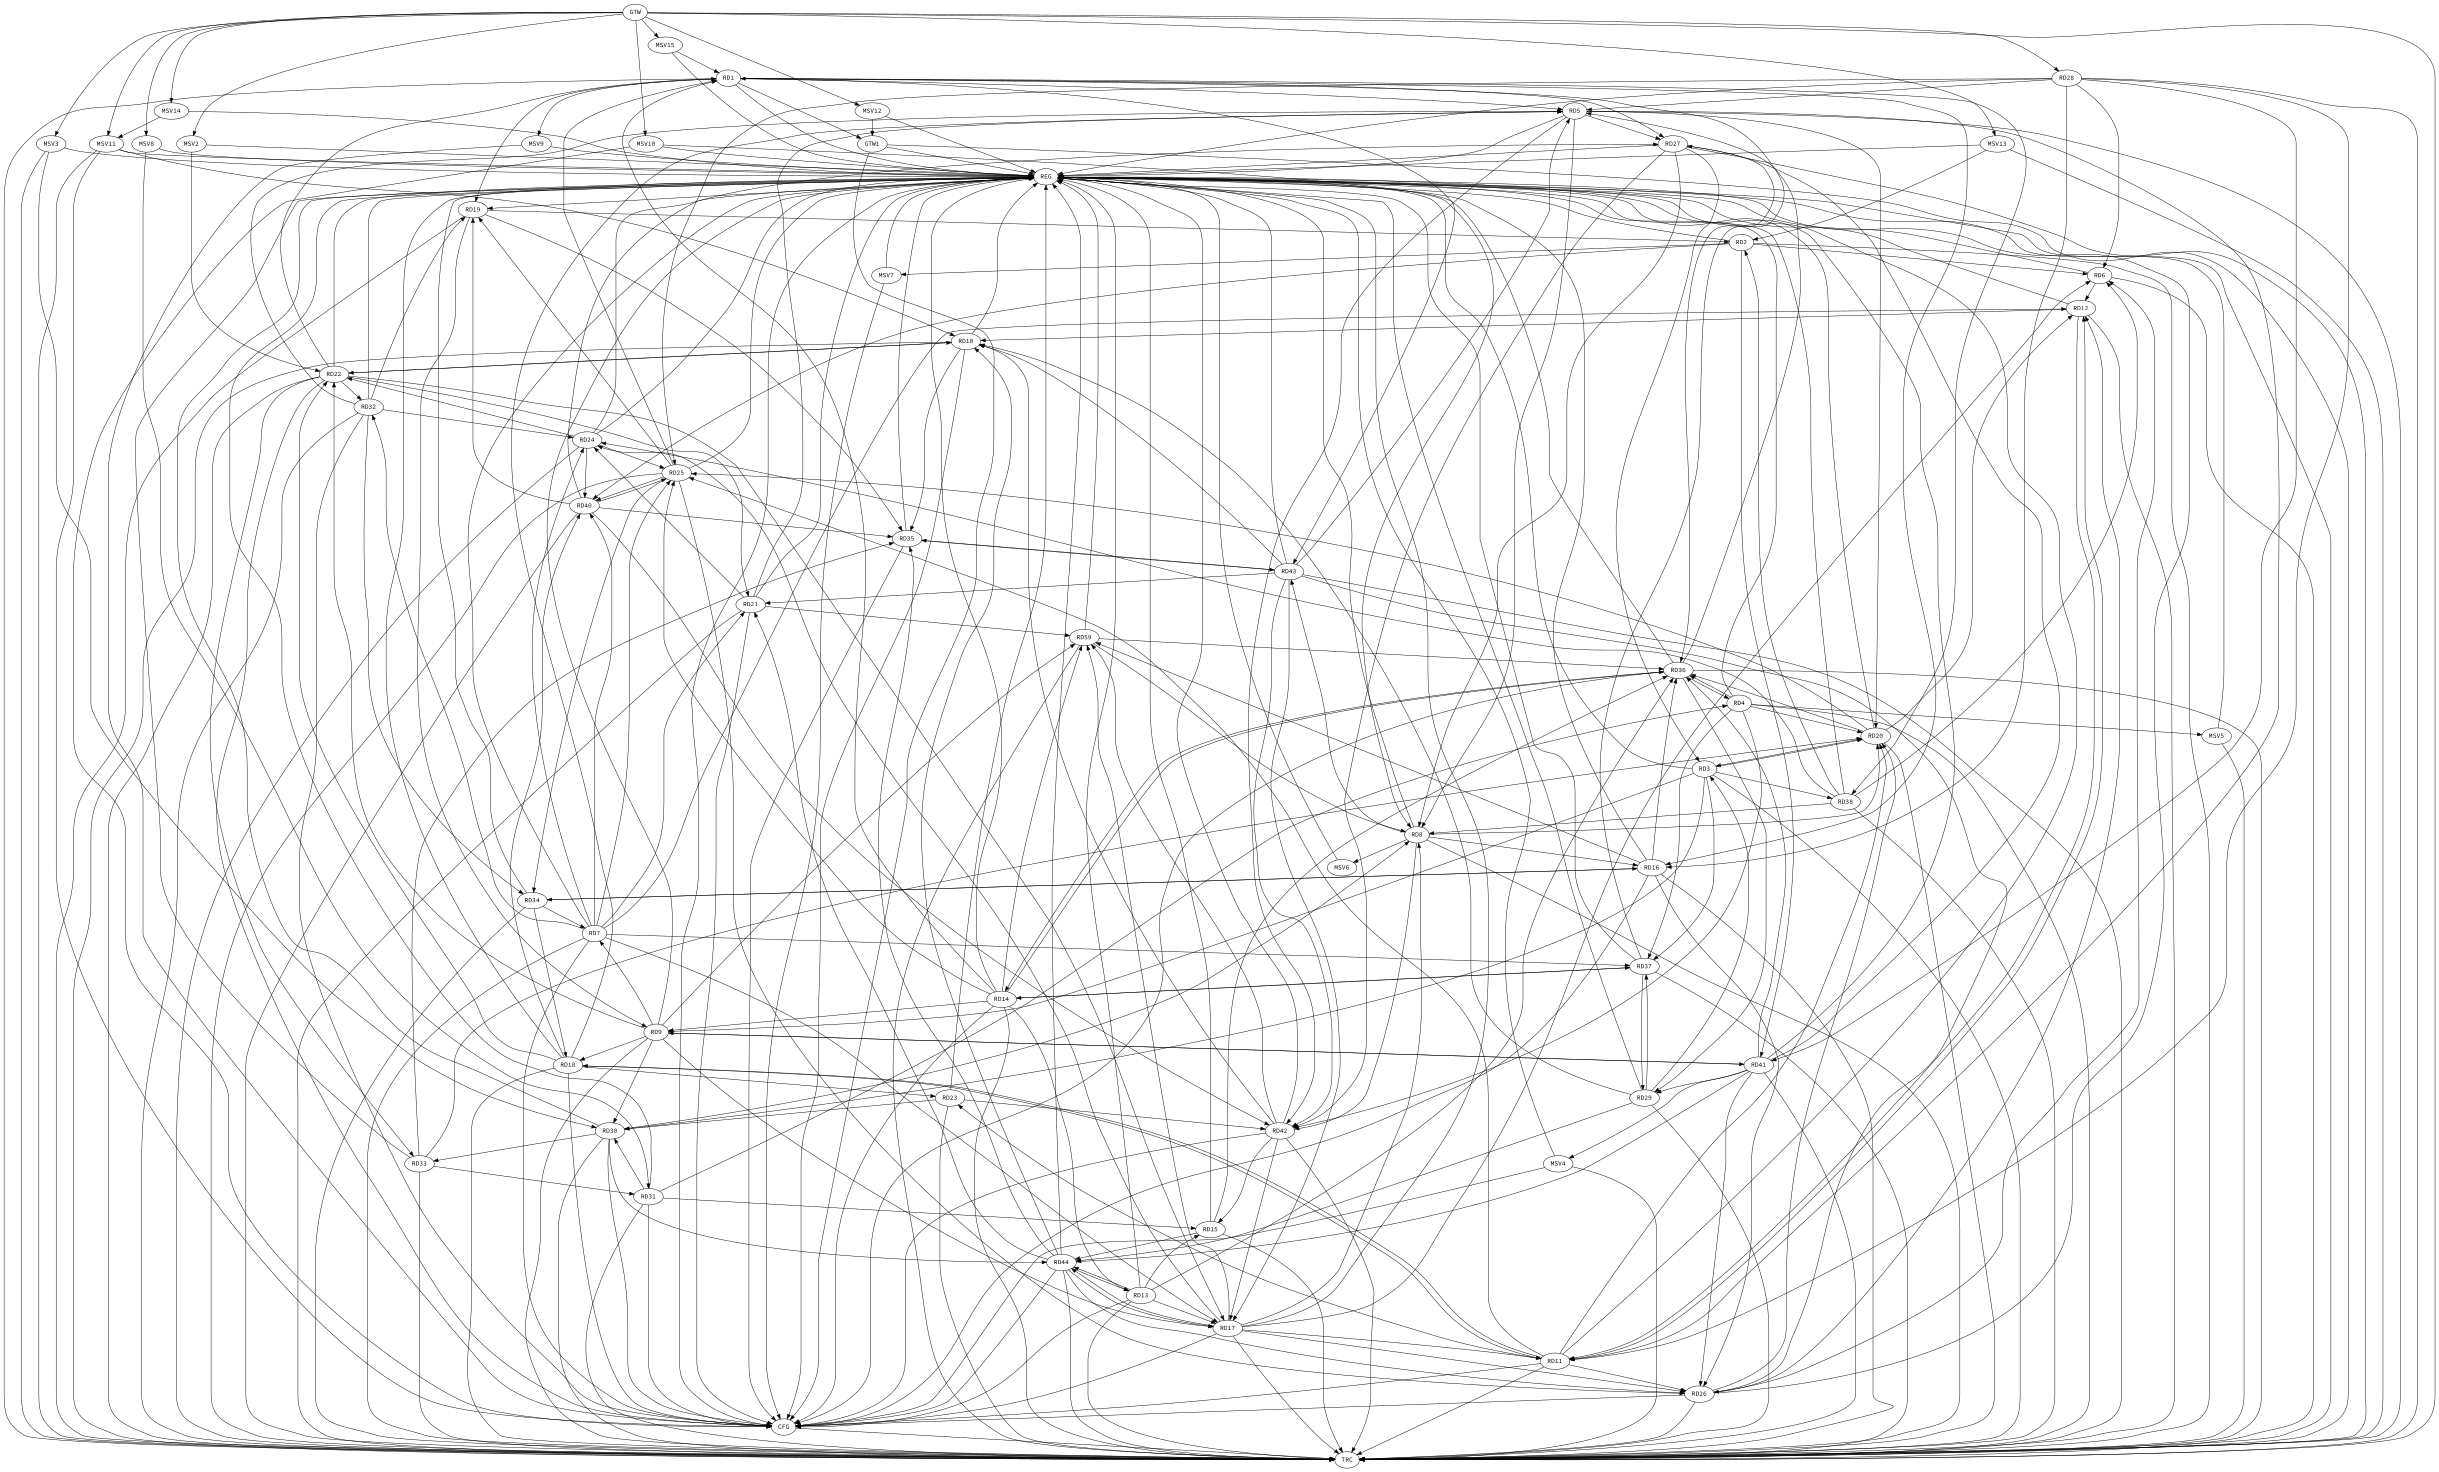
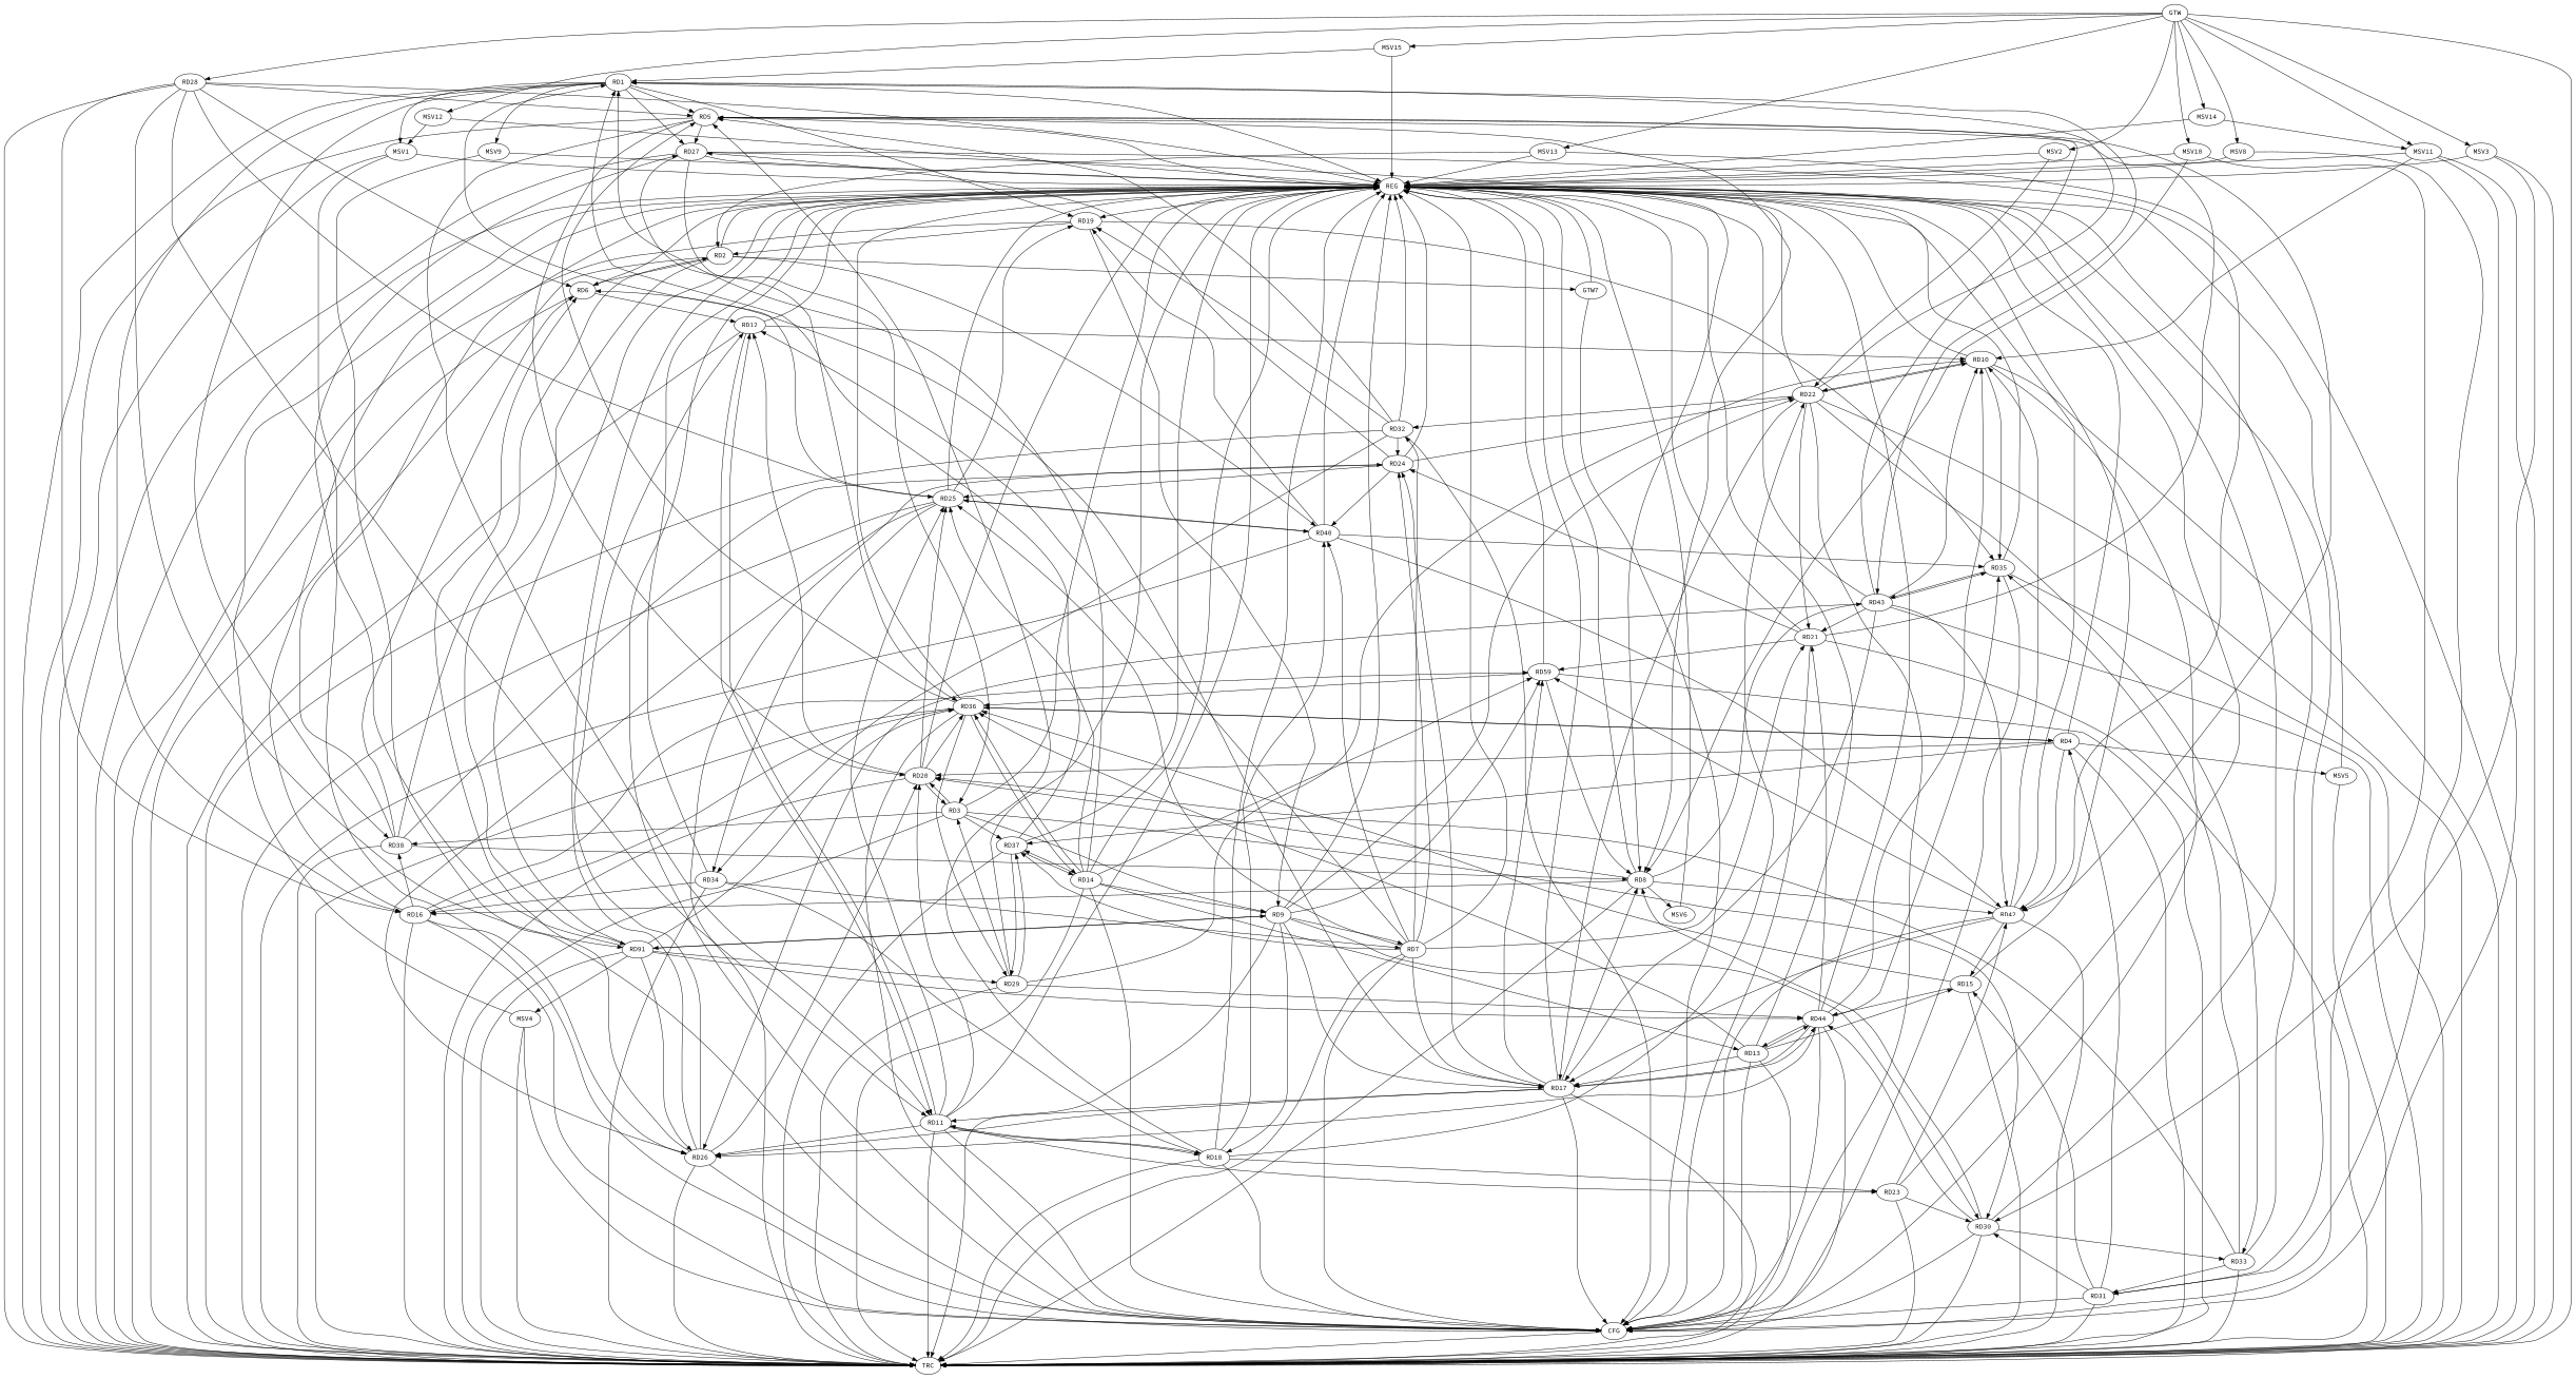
  strict digraph {
    fontname="Source Code Pro"
    node [fontname="Source Code Pro"]
    edge [fontname="Source Code Pro"]
    n1 [label=RD1]
    n2 [label=RD5]
    n3 [label=RD16]
    n4 [label=RD19]
    n5 [label=RD27]
    n6 [label=RD38]
    n7 [label=RD43]
    n8 [label=REG]
    n9 [label=TRC]
-   n10 [label=GTW1]
+   n10 [label=MSV1]
    n11 [label=MSV9]
    n12 [label=RD20]
    n13 [label=RD42]
    n14 [label=RD8]
    n15 [label=RD11]
    n16 [label=RD36]
    n17 [label=CFG]
    n18 [label=RD59]
    n19 [label=RD26]
    n20 [label=RD34]
    n21 [label=RD2]
    n22 [label=RD9]
    n23 [label=RD35]
    n24 [label=RD3]
    n25 [label=RD6]
    n26 [label=RD24]
    n27 [label=RD17]
    n28 [label=RD21]
    n29 [label=RD10]
    n30 [label=RD40]
-   n31 [label=RD41]
-   n32 [label=MSV7]
+   n31 [label=RD91]
+   n32 [label=GTW7]
    n33 [label=RD12]
    n34 [label=RD25]
    n35 [label=RD44]
    n36 [label=RD29]
    n37 [label=MSV4]
    n38 [label=RD30]
    n39 [label=RD37]
    n40 [label=RD7]
    n41 [label=RD18]
    n42 [label=RD22]
    n43 [label=RD33]
    n44 [label=RD14]
    n45 [label=RD4]
    n46 [label=MSV5]
    n47 [label=RD15]
    n48 [label=MSV6]
    n49 [label=RD23]
    n50 [label=RD32]
    n51 [label=RD13]
    n52 [label=RD31]
    n53 [label=RD28]
    n54 [label=GTW]
    n55 [label=MSV2]
    n56 [label=MSV3]
    n57 [label=MSV8]
    n58 [label=MSV10]
    n59 [label=MSV11]
    n60 [label=MSV12]
    n61 [label=MSV13]
    n62 [label=MSV14]
    n63 [label=MSV15]
    n1 -> n2
    n1 -> n3
    n1 -> n4
    n1 -> n5
    n1 -> n6
    n1 -> n7
    n1 -> n8
    n1 -> n9
    n1 -> n10
    n1 -> n11
    n2 -> n5
    n2 -> n8
    n2 -> n9
    n2 -> n12
    n2 -> n13
    n2 -> n14
    n2 -> n15
    n3 -> n8
    n3 -> n9
    n3 -> n16
    n3 -> n17
    n3 -> n18
    n3 -> n19
-   n3 -> n20
+   n3 -> n6
    n4 -> n9
    n4 -> n21
    n4 -> n22
    n4 -> n23
    n5 -> n8
    n5 -> n9
    n5 -> n13
    n5 -> n14
    n5 -> n16
    n5 -> n24
    n6 -> n8
    n6 -> n9
    n6 -> n14
    n6 -> n21
    n6 -> n25
    n6 -> n26
    n7 -> n2
    n7 -> n8
    n7 -> n9
    n7 -> n13
    n7 -> n19
    n7 -> n23
    n7 -> n27
    n7 -> n28
    n7 -> n29
    n8 -> n4
    n8 -> n17
    n9 -> n8
    n10 -> n8
    n10 -> n9
    n10 -> n17
    n11 -> n8
    n11 -> n17
    n12 -> n8
    n12 -> n9
    n12 -> n16
    n12 -> n24
    n12 -> n33
    n12 -> n34
    n13 -> n8
    n13 -> n9
    n13 -> n17
    n13 -> n18
    n13 -> n27
    n13 -> n29
    n13 -> n47
    n14 -> n3
    n14 -> n7
    n14 -> n8
    n14 -> n9
    n14 -> n12
    n14 -> n13
    n14 -> n48
    n15 -> n8
    n15 -> n9
    n15 -> n12
    n15 -> n17
    n15 -> n19
    n15 -> n33
    n15 -> n34
    n15 -> n41
    n15 -> n49
    n16 -> n2
    n16 -> n8
    n16 -> n9
    n16 -> n17
    n16 -> n36
    n16 -> n44
    n16 -> n45
    n17 -> n9
    n18 -> n8
    n18 -> n9
    n18 -> n14
    n18 -> n16
    n19 -> n8
    n19 -> n9
    n19 -> n12
    n19 -> n17
    n19 -> n25
    n19 -> n33
    n20 -> n3
    n20 -> n8
    n20 -> n9
    n20 -> n40
    n20 -> n41
    n21 -> n8
    n21 -> n9
    n21 -> n25
    n21 -> n30
    n21 -> n31
    n21 -> n32
    n22 -> n8
    n22 -> n9
    n22 -> n18
    n22 -> n27
    n22 -> n31
    n22 -> n38
    n22 -> n40
    n22 -> n41
    n22 -> n42
    n23 -> n7
    n23 -> n8
+   n23 -> n9
    n23 -> n17
    n24 -> n6
    n24 -> n8
    n24 -> n9
    n24 -> n12
    n24 -> n22
    n24 -> n38
    n24 -> n39
    n25 -> n8
    n25 -> n9
    n25 -> n33
    n26 -> n5
    n26 -> n8
    n26 -> n9
    n26 -> n30
    n26 -> n34
    n26 -> n42
    n27 -> n8
    n27 -> n9
    n27 -> n14
    n27 -> n15
    n27 -> n17
    n27 -> n18
    n27 -> n19
    n27 -> n25
    n27 -> n26
    n27 -> n35
    n28 -> n2
    n28 -> n8
    n28 -> n9
    n28 -> n17
    n28 -> n18
    n28 -> n26
    n29 -> n8
    n29 -> n9
    n29 -> n17
    n29 -> n23
    n29 -> n42
    n30 -> n4
    n30 -> n8
    n30 -> n9
    n30 -> n13
    n30 -> n23
    n30 -> n34
    n31 -> n5
    n31 -> n8
    n31 -> n9
    n31 -> n16
    n31 -> n19
    n31 -> n22
    n31 -> n35
    n31 -> n36
    n31 -> n37
    n32 -> n8
    n32 -> n17
    n33 -> n8
    n33 -> n9
    n33 -> n15
    n33 -> n29
    n34 -> n1
    n34 -> n4
    n34 -> n8
    n34 -> n9
    n34 -> n19
    n34 -> n20
    n34 -> n30
    n35 -> n8
    n35 -> n9
    n35 -> n17
    n35 -> n19
    n35 -> n23
    n35 -> n27
    n35 -> n28
    n35 -> n29
    n35 -> n51
    n36 -> n8
    n36 -> n9
    n36 -> n24
    n36 -> n29
    n36 -> n35
    n36 -> n39
    n37 -> n8
    n37 -> n9
    n37 -> n17
    n38 -> n8
    n38 -> n9
    n38 -> n14
    n38 -> n17
    n38 -> n35
    n38 -> n43
    n39 -> n1
    n39 -> n8
    n39 -> n9
    n39 -> n36
    n39 -> n44
    n40 -> n8
    n40 -> n9
    n40 -> n17
    n40 -> n26
    n40 -> n27
    n40 -> n28
    n40 -> n30
    n40 -> n33
    n40 -> n34
    n40 -> n39
    n40 -> n50
    n41 -> n2
    n41 -> n8
    n41 -> n9
    n41 -> n15
    n41 -> n17
    n41 -> n30
    n41 -> n42
    n41 -> n49
    n42 -> n1
    n42 -> n8
    n42 -> n9
    n42 -> n17
    n42 -> n27
    n42 -> n28
    n42 -> n29
    n42 -> n43
    n42 -> n50
    n43 -> n8
    n43 -> n9
    n43 -> n12
    n43 -> n23
    n43 -> n52
    n44 -> n1
    n44 -> n8
    n44 -> n9
    n44 -> n16
    n44 -> n17
    n44 -> n18
    n44 -> n22
    n44 -> n34
    n44 -> n39
    n44 -> n51
    n45 -> n8
    n45 -> n9
    n45 -> n12
    n45 -> n13
    n45 -> n16
    n45 -> n39
    n45 -> n46
    n46 -> n8
    n46 -> n9
    n47 -> n8
    n47 -> n9
    n47 -> n16
    n47 -> n35
    n48 -> n8
    n49 -> n8
    n49 -> n9
    n49 -> n13
    n49 -> n38
    n50 -> n2
    n50 -> n4
    n50 -> n8
    n50 -> n9
    n50 -> n17
    n50 -> n20
    n50 -> n26
    n51 -> n8
    n51 -> n9
    n51 -> n16
    n51 -> n17
    n51 -> n27
    n51 -> n35
    n51 -> n47
    n52 -> n8
    n52 -> n9
    n52 -> n17
    n52 -> n38
    n52 -> n45
    n52 -> n47
    n53 -> n2
    n53 -> n3
    n53 -> n8
    n53 -> n9
    n53 -> n15
    n53 -> n25
    n53 -> n31
    n53 -> n34
    n54 -> n9
    n54 -> n53
    n54 -> n55
    n54 -> n56
    n54 -> n57
    n54 -> n58
    n54 -> n59
    n54 -> n60
    n54 -> n61
    n54 -> n62
    n54 -> n63
    n55 -> n8
    n55 -> n42
    n56 -> n8
    n56 -> n9
    n56 -> n38
    n57 -> n8
    n57 -> n52
    n58 -> n8
    n58 -> n14
    n58 -> n17
    n59 -> n8
    n59 -> n9
    n59 -> n17
    n59 -> n29
    n60 -> n8
    n60 -> n10
    n61 -> n8
    n61 -> n9
    n61 -> n21
    n62 -> n8
    n62 -> n59
    n63 -> n1
    n63 -> n8
  }
